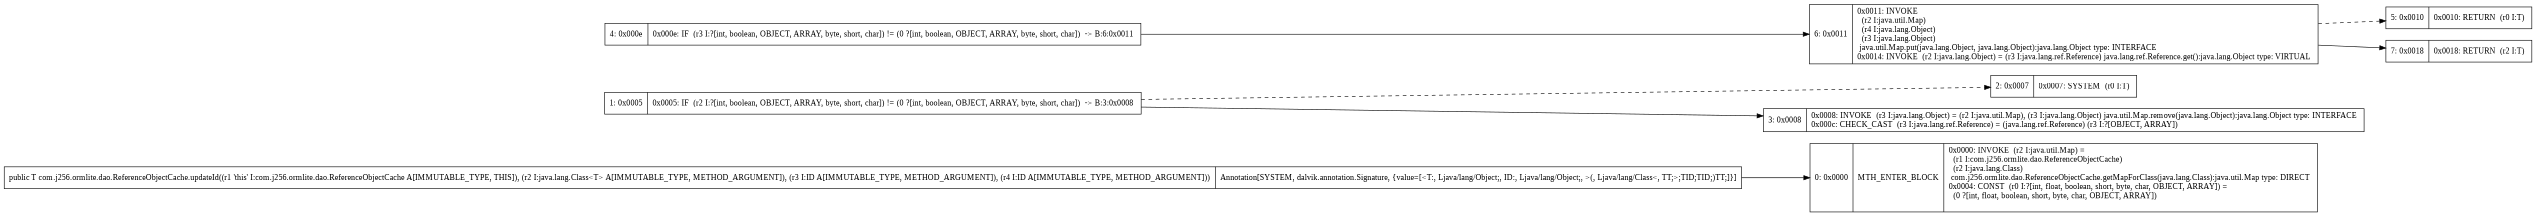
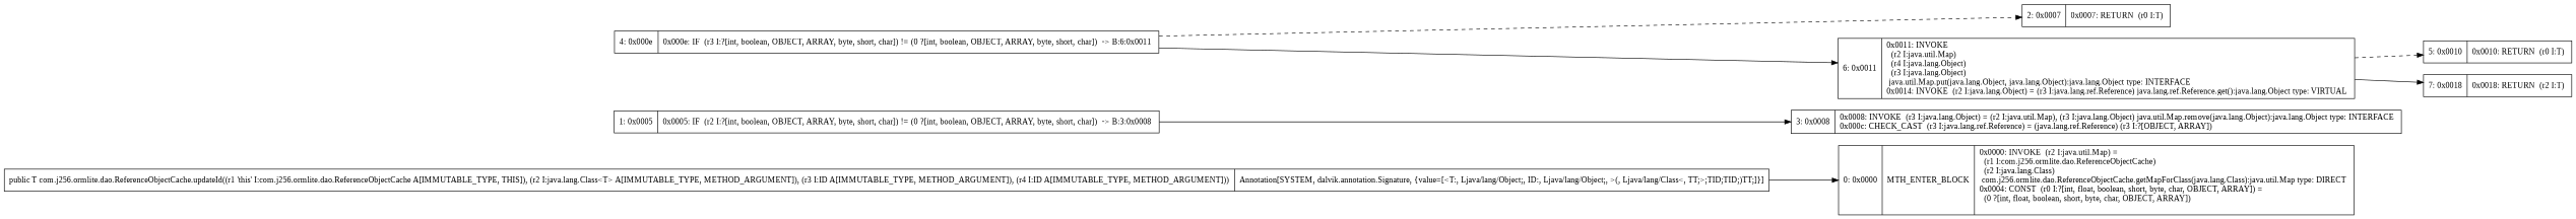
  digraph {
    fontname="Liberation Serif"
    rankdir=LR
    node [fontname="Liberation Serif" shape=record]
    edge [fontname="Liberation Serif"]
    n1 [label="{0\:\ 0x0000|MTH_ENTER_BLOCK\l|0x0000: INVOKE  (r2 I:java.util.Map) = \l  (r1 I:com.j256.ormlite.dao.ReferenceObjectCache)\l  (r2 I:java.lang.Class)\l com.j256.ormlite.dao.ReferenceObjectCache.getMapForClass(java.lang.Class):java.util.Map type: DIRECT \l0x0004: CONST  (r0 I:?[int, float, boolean, short, byte, char, OBJECT, ARRAY]) = \l  (0 ?[int, float, boolean, short, byte, char, OBJECT, ARRAY])\l \l}"]
    n2 [label="{1\:\ 0x0005|0x0005: IF  (r2 I:?[int, boolean, OBJECT, ARRAY, byte, short, char]) != (0 ?[int, boolean, OBJECT, ARRAY, byte, short, char])  \-\> B:3:0x0008 \l}"]
-   n3 [label="{2\:\ 0x0007|0x0007: SYSTEM  (r0 I:T) \l}"]
+   n3 [label="{2\:\ 0x0007|0x0007: RETURN  (r0 I:T) \l}"]
    n4 [label="{3\:\ 0x0008|0x0008: INVOKE  (r3 I:java.lang.Object) = (r2 I:java.util.Map), (r3 I:java.lang.Object) java.util.Map.remove(java.lang.Object):java.lang.Object type: INTERFACE \l0x000c: CHECK_CAST  (r3 I:java.lang.ref.Reference) = (java.lang.ref.Reference) (r3 I:?[OBJECT, ARRAY]) \l}"]
    n5 [label="{4\:\ 0x000e|0x000e: IF  (r3 I:?[int, boolean, OBJECT, ARRAY, byte, short, char]) != (0 ?[int, boolean, OBJECT, ARRAY, byte, short, char])  \-\> B:6:0x0011 \l}"]
    n6 [label="{6\:\ 0x0011|0x0011: INVOKE  \l  (r2 I:java.util.Map)\l  (r4 I:java.lang.Object)\l  (r3 I:java.lang.Object)\l java.util.Map.put(java.lang.Object, java.lang.Object):java.lang.Object type: INTERFACE \l0x0014: INVOKE  (r2 I:java.lang.Object) = (r3 I:java.lang.ref.Reference) java.lang.ref.Reference.get():java.lang.Object type: VIRTUAL \l}"]
    n7 [label="{5\:\ 0x0010|0x0010: RETURN  (r0 I:T) \l}"]
    n8 [label="{7\:\ 0x0018|0x0018: RETURN  (r2 I:T) \l}"]
    n9 [label="{public T com.j256.ormlite.dao.ReferenceObjectCache.updateId((r1 'this' I:com.j256.ormlite.dao.ReferenceObjectCache A[IMMUTABLE_TYPE, THIS]), (r2 I:java.lang.Class\<T\> A[IMMUTABLE_TYPE, METHOD_ARGUMENT]), (r3 I:ID A[IMMUTABLE_TYPE, METHOD_ARGUMENT]), (r4 I:ID A[IMMUTABLE_TYPE, METHOD_ARGUMENT]))  | Annotation[SYSTEM, dalvik.annotation.Signature, \{value=[\<T:, Ljava\/lang\/Object;, ID:, Ljava\/lang\/Object;, \>(, Ljava\/lang\/Class\<, TT;\>;TID;TID;)TT;]\}]\l}"]
-   n2 -> n3 [style=dashed]
+   n5 -> n3 [style=dashed]
    n2 -> n4
    n5 -> n6
    n6 -> n7 [style=dashed]
    n6 -> n8
    n9 -> n1
  }
